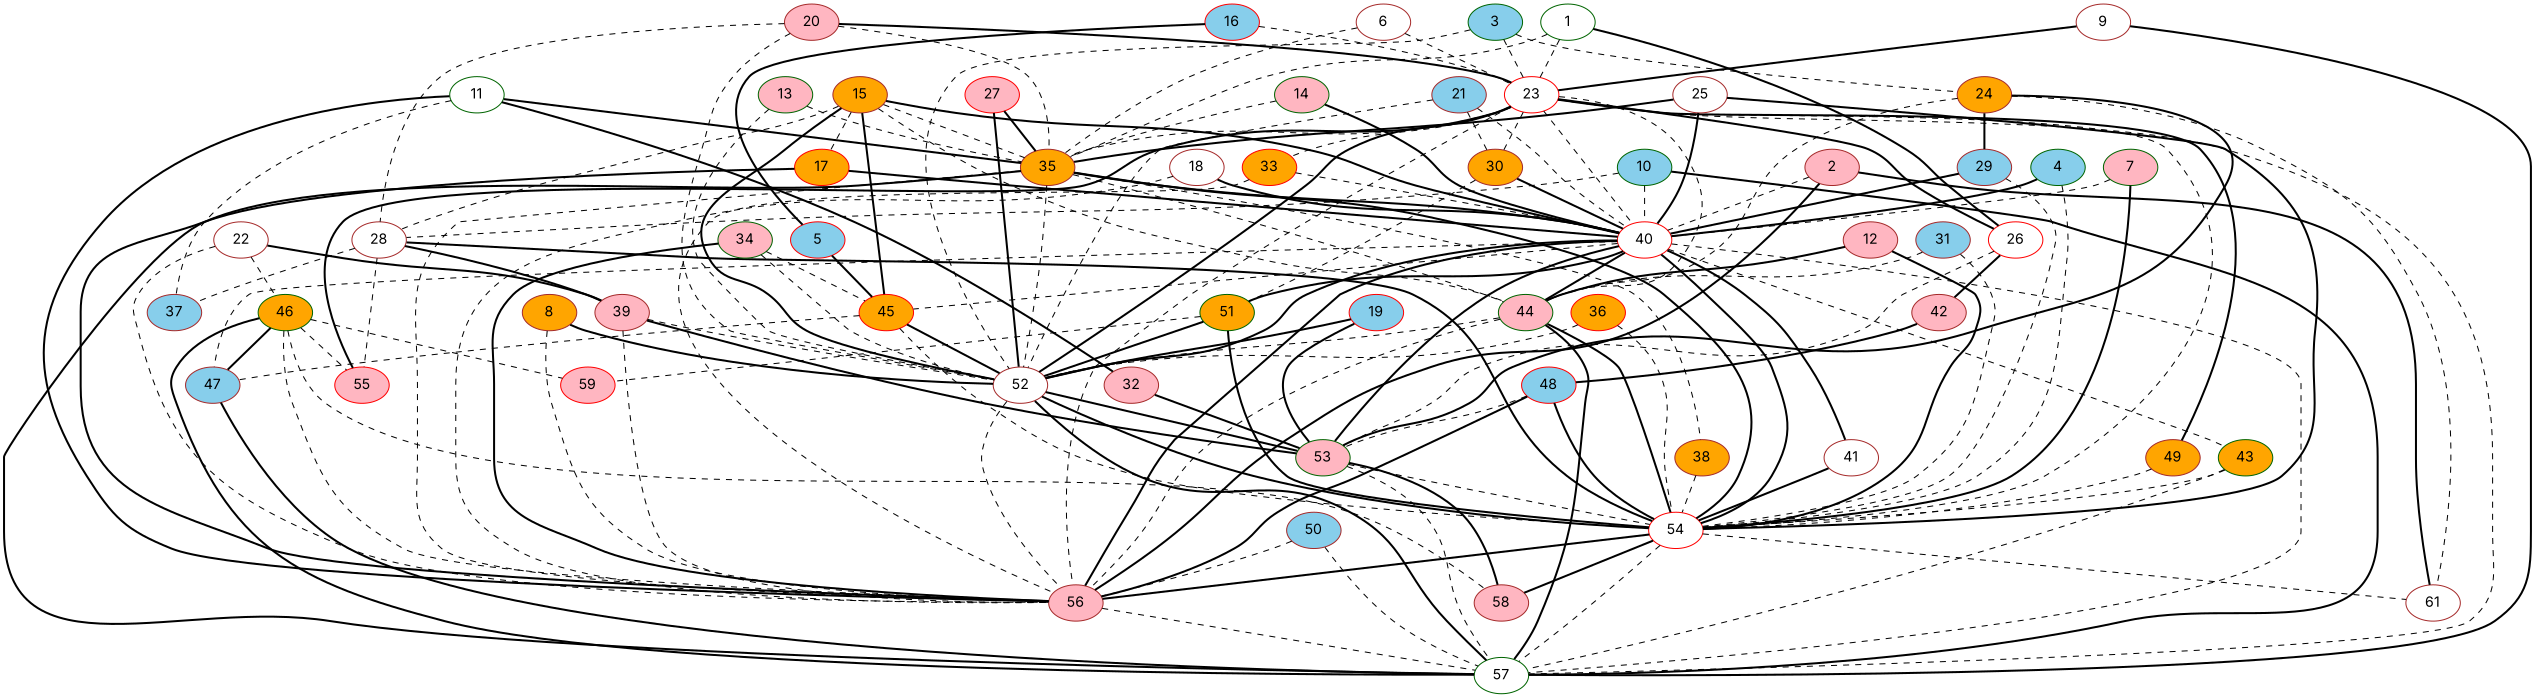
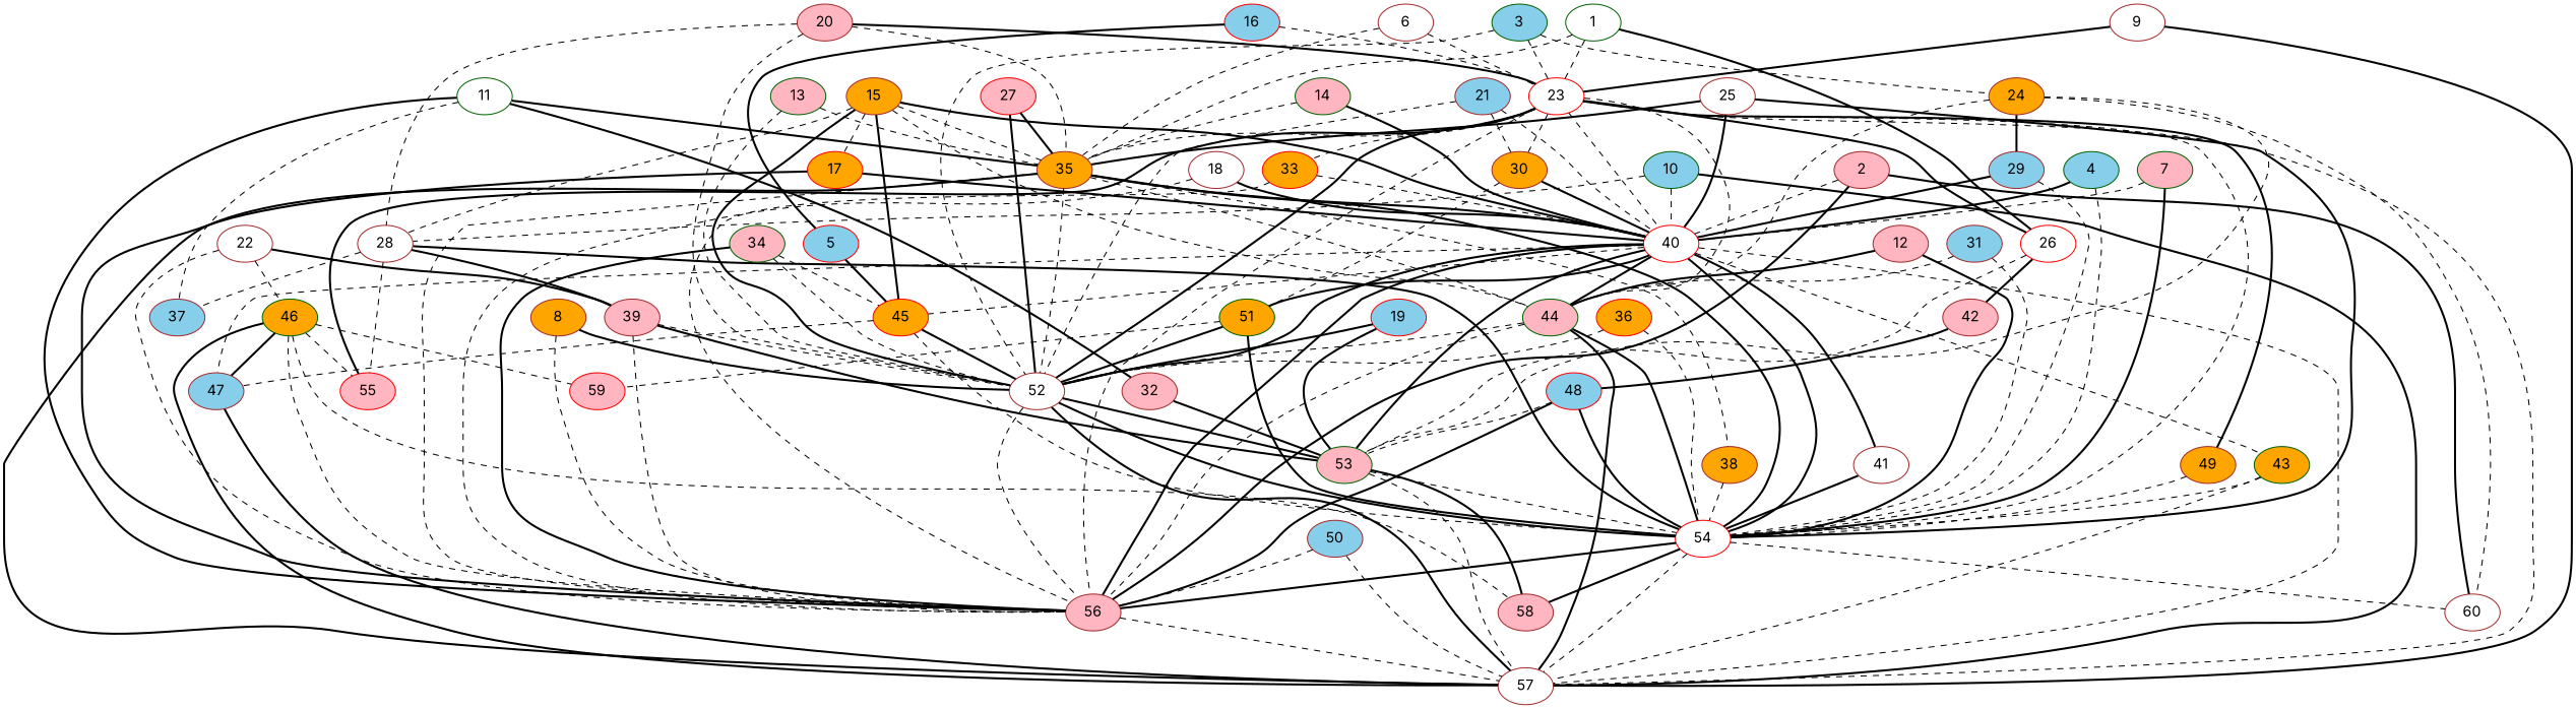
  graph {
    fontname=Inter
    node [color=brown fillcolor=lightpink fontname=Inter style=filled]
    edge [fontname=Inter style=dashed weight=1.0]
    1 [color=darkgreen fillcolor=white]
    23 [color=red fillcolor=white]
    26 [color=red fillcolor=white]
    35 [fillcolor=orange]
    40 [color=red fillcolor=white]
    56
    52 [fillcolor=white]
    54 [color=red fillcolor=white]
-   57 [color=darkgreen fillcolor=white]
+   57 [fillcolor=white]
    44 [color=darkgreen]
    30 [fillcolor=orange]
    33 [color=red fillcolor=orange]
    49 [fillcolor=orange]
    55 [color=red]
    53 [color=darkgreen]
    42
    38 [fillcolor=orange]
    2
-   60 [fillcolor=white label=61]
+   60 [fillcolor=white]
    45 [color=red fillcolor=orange]
    51 [color=darkgreen fillcolor=orange]
    41 [fillcolor=white]
    43 [color=darkgreen fillcolor=orange]
    47 [fillcolor=skyblue]
    3 [color=darkgreen fillcolor=skyblue]
    24 [fillcolor=orange]
    29 [fillcolor=skyblue]
    4 [color=darkgreen fillcolor=skyblue]
    58
    5 [color=red fillcolor=skyblue]
    6 [fillcolor=white]
    7 [color=darkgreen]
    8 [fillcolor=orange]
    9 [fillcolor=white]
    10 [color=darkgreen fillcolor=skyblue]
    28 [fillcolor=white]
    37 [fillcolor=skyblue]
    39
    11 [color=darkgreen fillcolor=white]
    32
    12
    13 [color=darkgreen]
    14 [color=darkgreen]
    15 [fillcolor=orange]
    17 [color=red fillcolor=orange]
    16 [color=red fillcolor=skyblue]
    18 [fillcolor=white]
    19 [color=red fillcolor=skyblue]
    20
    21 [fillcolor=skyblue]
    22 [fillcolor=white]
    46 [color=darkgreen fillcolor=orange]
    59 [color=red]
    25 [fillcolor=white]
    48 [color=red fillcolor=skyblue]
    27 [color=red]
    31 [fillcolor=skyblue]
    34 [color=darkgreen]
    36 [color=red fillcolor=orange]
    50 [fillcolor=skyblue]
    1 -- 23
    1 -- 26 [style=bold]
    1 -- 35
    23 -- 26 [style=bold]
    23 -- 35
    23 -- 40
    23 -- 56 [weight=2.0]
    23 -- 52 [style=bold]
    23 -- 54 [weight=2.0]
    23 -- 57 [weight=2.0]
    23 -- 44
    23 -- 30
    23 -- 33
    23 -- 49 [style=bold]
    23 -- 55 [style=bold]
    26 -- 53
    26 -- 42 [style=bold]
    35 -- 40 [style=bold]
    35 -- 56 [weight=2.0]
    35 -- 52
    35 -- 54 [style=bold weight=3.0]
    35 -- 57 [style=bold]
    35 -- 44
    35 -- 38
    40 -- 56 [style=bold weight=2.0]
    40 -- 52 [style=bold]
    40 -- 54 [style=bold weight=2.0]
    40 -- 57
    40 -- 44 [style=bold]
    40 -- 53 [style=bold]
    40 -- 45
    40 -- 51 [style=bold weight=3.0]
    40 -- 41 [style=bold]
    40 -- 43
    40 -- 47
    56 -- 57 [weight=2.0]
    52 -- 56 [weight=2.0]
    52 -- 54 [style=bold weight=3.0]
    52 -- 57 [style=bold weight=2.0]
    52 -- 53 [style=bold]
    54 -- 56 [style=bold weight=5.0]
    54 -- 57 [weight=2.0]
    54 -- 60 [weight=2.0]
    54 -- 58 [style=bold]
    44 -- 56 [weight=2.0]
    44 -- 52 [weight=2.0]
    44 -- 54 [style=bold weight=2.0]
    44 -- 57 [style=bold]
    30 -- 40 [style=bold]
    30 -- 51
    33 -- 40
    33 -- 56
    49 -- 54 [weight=2.0]
    53 -- 54
    53 -- 57
    53 -- 58 [style=bold]
    42 -- 48 [style=bold]
    38 -- 54
    2 -- 40
    2 -- 56 [style=bold]
    2 -- 60 [style=bold]
    45 -- 52 [style=bold weight=2.0]
    45 -- 54 [weight=2.0]
    45 -- 47 [weight=2.0]
    51 -- 52 [style=bold]
    51 -- 54 [style=bold]
    51 -- 59
    41 -- 54 [style=bold]
    43 -- 54
    43 -- 57
    47 -- 57 [style=bold]
    3 -- 23
    3 -- 52
    3 -- 24
    24 -- 44
-   24 -- 53 [style=bold]
+   24 -- 53
    24 -- 60
    24 -- 29 [style=bold]
    29 -- 40 [style=bold]
    29 -- 54
    4 -- 40 [style=bold]
    4 -- 54
    5 -- 45 [style=bold]
    6 -- 23
    6 -- 35
    7 -- 40
    7 -- 54 [style=bold]
    8 -- 56
    8 -- 52 [style=bold]
    9 -- 23 [style=bold]
    9 -- 57 [style=bold]
    10 -- 40
    10 -- 57 [style=bold]
    10 -- 28
    28 -- 54 [style=bold]
    28 -- 55
    28 -- 37
    28 -- 39 [style=bold]
    39 -- 56
    39 -- 52 [weight=2.0]
    39 -- 53 [style=bold]
    11 -- 35 [style=bold]
    11 -- 56 [style=bold]
    11 -- 37
    11 -- 32 [style=bold]
    32 -- 53 [style=bold]
    12 -- 54 [style=bold]
    12 -- 44 [style=bold]
    13 -- 35
    13 -- 52
    14 -- 35
    14 -- 40 [style=bold]
    15 -- 35
    15 -- 40 [style=bold]
    15 -- 52 [style=bold]
    15 -- 44
    15 -- 45 [style=bold]
    15 -- 28
    15 -- 17
    17 -- 40 [style=bold weight=2.0]
    17 -- 56 [style=bold]
    16 -- 23
    16 -- 5 [style=bold]
    18 -- 40 [style=bold]
    18 -- 56 [weight=2.0]
    19 -- 52 [style=bold]
    19 -- 53 [style=bold]
    20 -- 23 [style=bold]
    20 -- 35
    20 -- 52
    20 -- 28
    21 -- 40
    21 -- 52
    21 -- 30
    22 -- 56 [weight=2.0]
    22 -- 39 [style=bold]
    22 -- 46
    46 -- 56 [weight=2.0]
    46 -- 57 [style=bold]
    46 -- 55
    46 -- 47 [style=bold]
    46 -- 58
    46 -- 59
    25 -- 35 [style=bold]
    25 -- 40 [style=bold]
    25 -- 54 [style=bold]
    48 -- 56 [style=bold weight=2.0]
    48 -- 54 [style=bold]
    48 -- 53 [weight=2.0]
    27 -- 35 [style=bold]
    27 -- 52 [style=bold weight=2.0]
    31 -- 54
    31 -- 44
    34 -- 56 [style=bold]
    34 -- 52
    34 -- 45
    36 -- 52
    36 -- 54
    50 -- 56
    50 -- 57
  }
